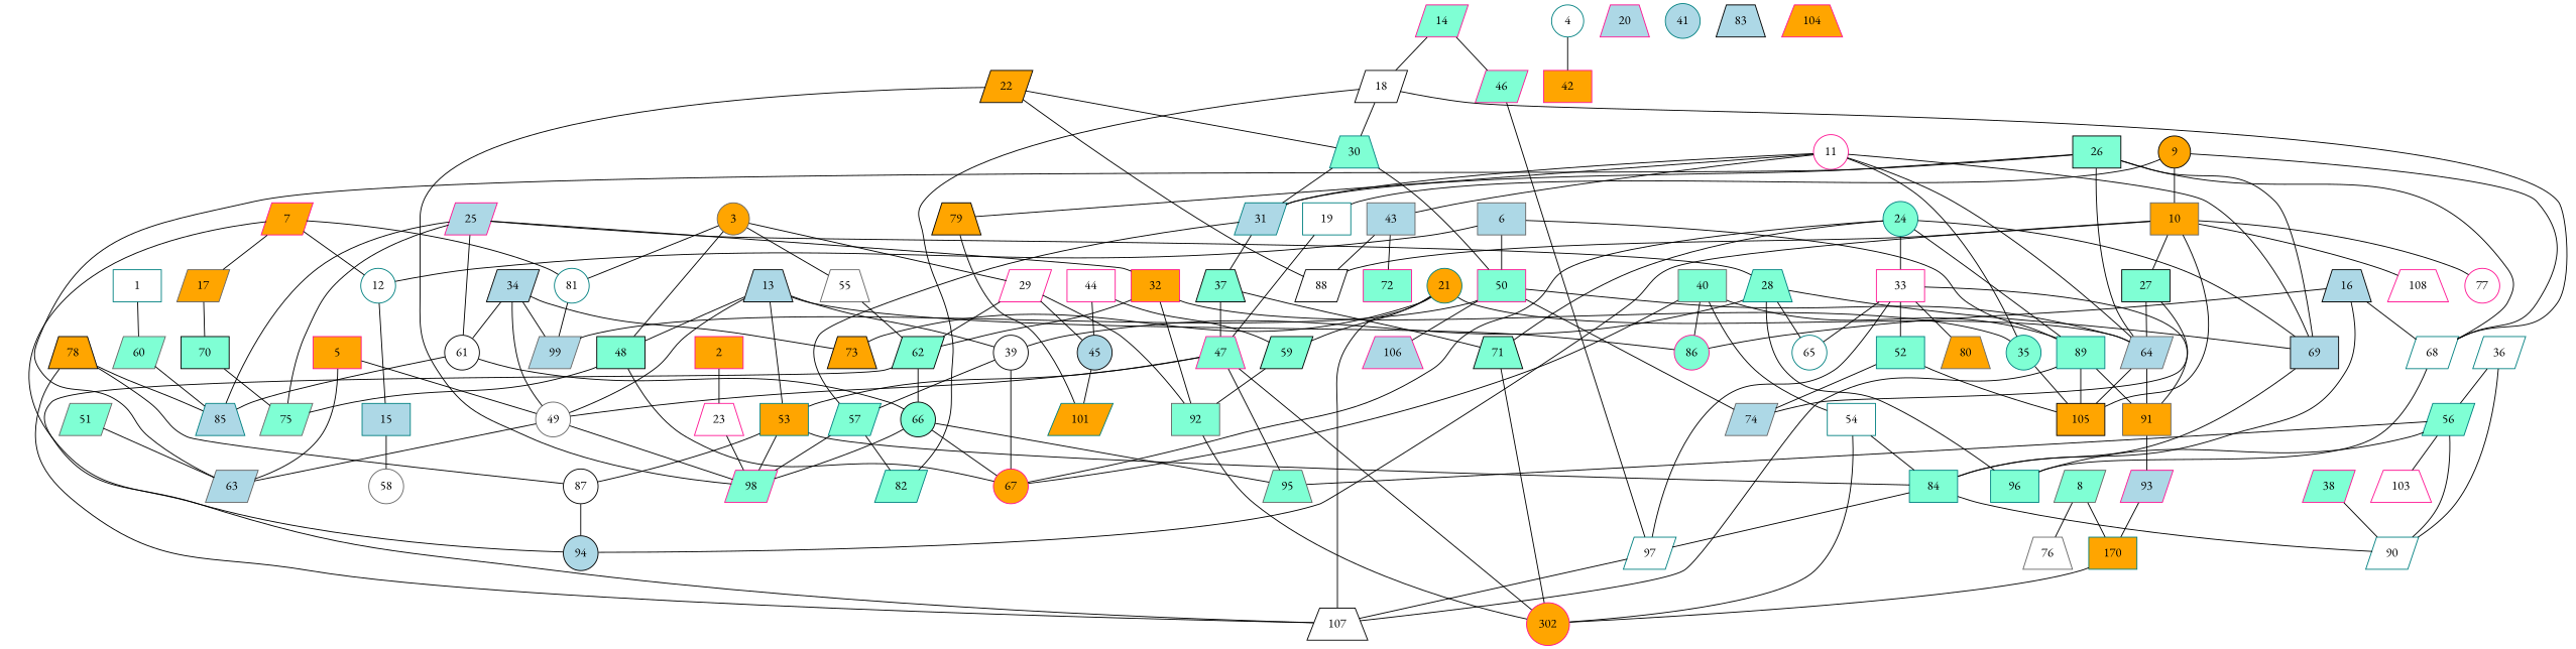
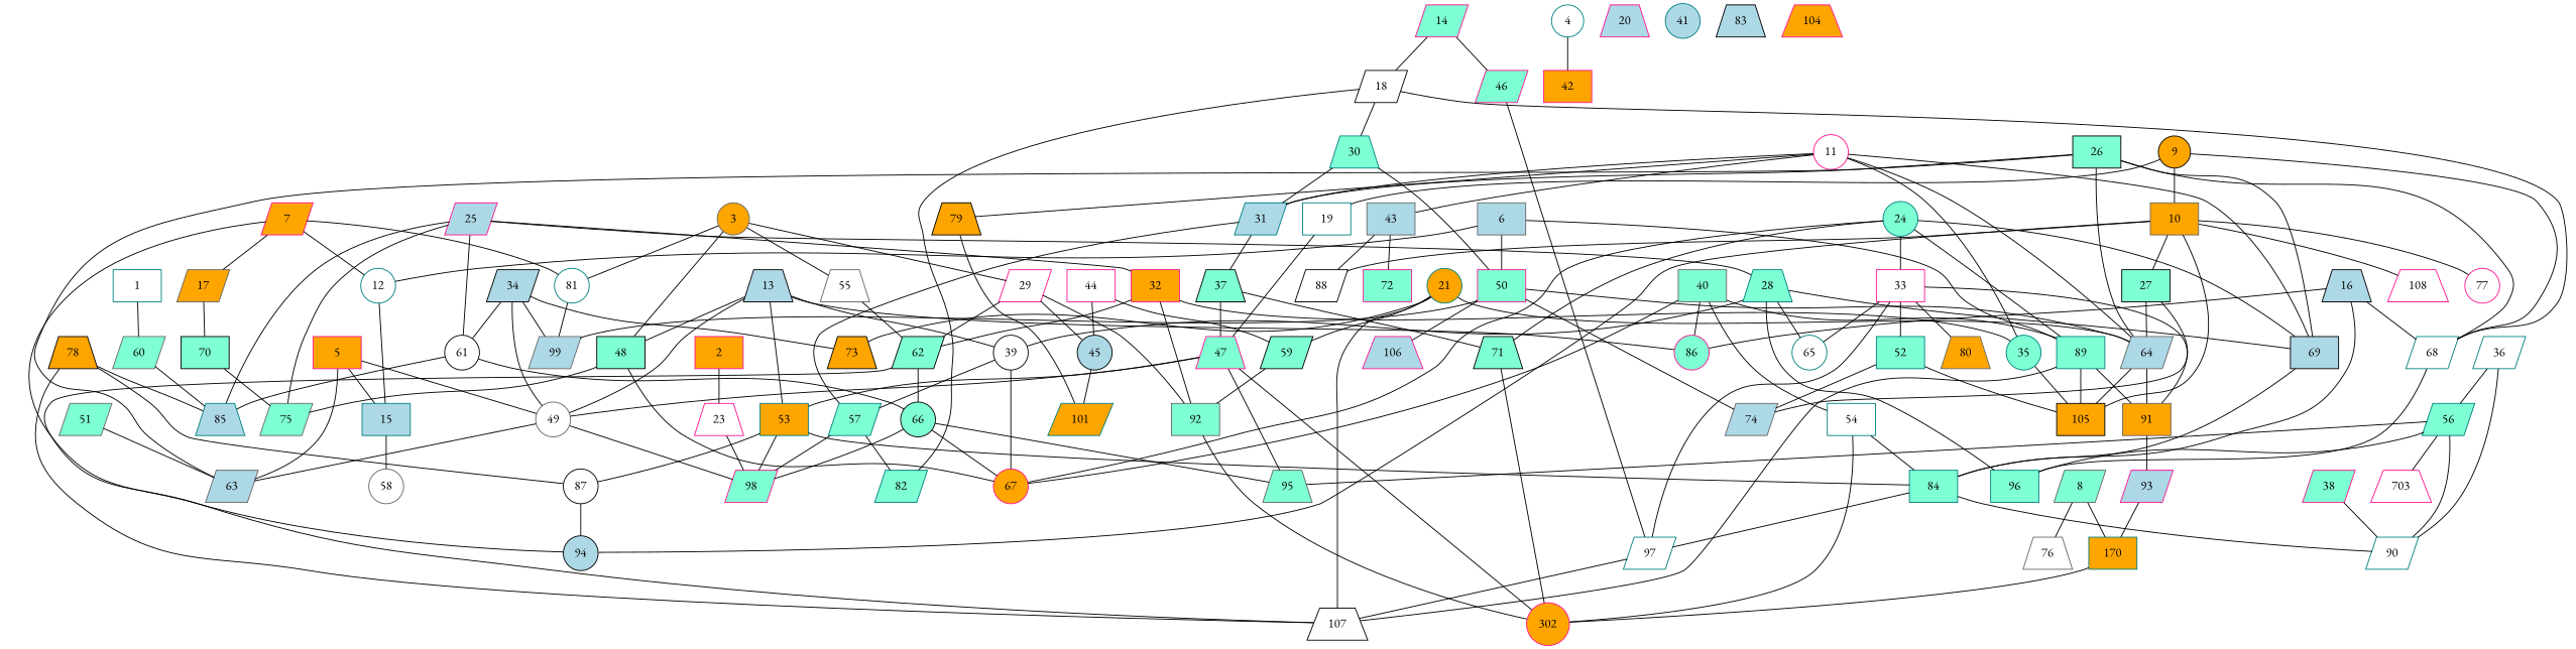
  graph {
    fontname="EB Garamond"
    node [color=teal fillcolor=aquamarine fontname="EB Garamond" shape=parallelogram style=filled]
    edge [fontname="EB Garamond"]
    1 [fillcolor=white shape=box]
    60 [color=gray40]
    85 [fillcolor=lightblue shape=trapezium]
    2 [color=deeppink fillcolor=orange shape=box]
    23 [color=deeppink fillcolor=white shape=trapezium]
    98 [color=deeppink]
    3 [color=gray40 fillcolor=orange shape=circle]
    29 [color=deeppink fillcolor=white]
    48 [color=black shape=box]
    55 [color=gray40 fillcolor=white shape=trapezium]
    81 [fillcolor=white shape=circle]
    62 [color=black]
    45 [color=black fillcolor=lightblue shape=circle]
    92 [color=gray40 shape=box]
    67 [color=deeppink fillcolor=orange shape=circle]
    75 [color=gray40]
    99 [color=gray40 fillcolor=lightblue]
    4 [fillcolor=white shape=circle]
    42 [color=deeppink fillcolor=orange shape=box]
    5 [color=deeppink fillcolor=orange shape=box]
    15 [fillcolor=lightblue shape=box]
    49 [color=gray40 fillcolor=white shape=circle]
    63 [color=gray40 fillcolor=lightblue]
    58 [color=gray40 fillcolor=white shape=circle]
    6 [color=gray40 fillcolor=lightblue shape=box]
    12 [fillcolor=white shape=circle]
    50 [color=deeppink shape=box]
    89 [shape=box]
    64 [color=gray40 fillcolor=lightblue]
    74 [color=gray40 fillcolor=lightblue]
    106 [color=deeppink fillcolor=lightblue shape=trapezium]
    105 [color=black fillcolor=orange shape=box]
    107 [color=black fillcolor=white shape=trapezium]
    91 [color=gray40 fillcolor=orange shape=box]
    7 [color=deeppink fillcolor=orange]
    17 [color=gray40 fillcolor=orange]
    94 [color=black fillcolor=lightblue shape=circle]
    70 [color=black shape=box]
    8 [color=gray40]
    76 [color=gray40 fillcolor=white shape=trapezium]
    n41 [fillcolor=orange label=170 shape=box]
    n42 [color=deeppink fillcolor=orange label=302 shape=circle]
    9 [color=black fillcolor=orange shape=circle]
    10 [color=gray40 fillcolor=orange shape=box]
    19 [fillcolor=white shape=box]
    68 [fillcolor=white]
    27 [color=black shape=box]
    77 [color=deeppink fillcolor=white shape=circle]
    88 [color=black fillcolor=white]
    108 [color=deeppink fillcolor=white shape=trapezium]
    47 [color=deeppink shape=trapezium]
    96 [shape=box]
    11 [color=deeppink fillcolor=white shape=circle]
    31 [fillcolor=lightblue]
    35 [shape=circle]
    43 [color=gray40 fillcolor=lightblue shape=box]
    69 [color=black fillcolor=lightblue shape=box]
    79 [color=black fillcolor=orange shape=trapezium]
    37 [color=black shape=trapezium]
    57
    72 [color=deeppink shape=box]
    84 [shape=box]
    101 [fillcolor=orange]
    13 [color=black fillcolor=lightblue shape=trapezium]
    39 [color=black fillcolor=white shape=circle]
    53 [fillcolor=orange shape=box]
    86 [color=deeppink shape=circle]
    87 [color=black fillcolor=white shape=circle]
    14 [color=deeppink]
    18 [color=black fillcolor=white]
    46 [color=deeppink]
    30 [shape=trapezium]
    82
    97 [fillcolor=white]
    16 [color=black fillcolor=lightblue shape=trapezium]
    90 [fillcolor=white]
    95 [color=gray40 shape=trapezium]
    20 [color=deeppink fillcolor=lightblue shape=trapezium]
    21 [fillcolor=orange shape=circle]
    59 [color=black]
    73 [color=black fillcolor=orange shape=trapezium]
-   22 [color=black fillcolor=orange]
    24 [shape=circle]
    33 [color=deeppink fillcolor=white shape=box]
    71 [color=black shape=trapezium]
    65 [fillcolor=white shape=circle]
    52 [shape=box]
    80 [color=gray40 fillcolor=orange shape=trapezium]
    25 [color=deeppink fillcolor=lightblue]
    28 [shape=trapezium]
    32 [color=deeppink fillcolor=orange shape=box]
    61 [color=black fillcolor=white shape=circle]
    66 [color=black shape=circle]
    26 [color=black shape=box]
    93 [color=deeppink fillcolor=lightblue]
    34 [color=black fillcolor=lightblue]
    36 [fillcolor=white]
    56
-   103 [color=deeppink fillcolor=white shape=trapezium]
+   103 [color=deeppink fillcolor=white shape=trapezium label=703]
    38 [color=deeppink]
    40 [color=gray40 shape=box]
    54 [fillcolor=white shape=box]
    41 [fillcolor=lightblue shape=circle]
    44 [color=deeppink fillcolor=white shape=box]
    51 [color=gray40]
    78 [color=black fillcolor=orange shape=trapezium]
    83 [color=black fillcolor=lightblue shape=trapezium]
    104 [color=deeppink fillcolor=orange shape=trapezium]
    1 -- 60
    60 -- 85
    2 -- 23
    23 -- 98
    3 -- 29
    3 -- 48
    3 -- 55
    3 -- 81
    29 -- 62
    29 -- 45
    29 -- 92
    48 -- 67
    48 -- 75
    55 -- 62
    81 -- 99
    62 -- 107
    62 -- 66
    45 -- 101
    92 -- n42
    4 -- 42
+   5 -- 15
    5 -- 49
    5 -- 63
    15 -- 58
    49 -- 98
    49 -- 63
    6 -- 12
    6 -- 50
    6 -- 89
    12 -- 15
    50 -- 99
    50 -- 64
    50 -- 74
    50 -- 106
    89 -- 105
    89 -- 107
    89 -- 91
    64 -- 105
    64 -- 91
    91 -- 93
    7 -- 81
    7 -- 12
    7 -- 17
    7 -- 94
    17 -- 70
    70 -- 75
    8 -- 76
    8 -- n41
    n41 -- n42
    9 -- 10
    9 -- 19
    9 -- 68
    10 -- 105
    10 -- 94
    10 -- 27
    10 -- 77
    10 -- 88
    10 -- 108
    19 -- 47
    68 -- 96
    27 -- 64
    27 -- 74
    47 -- 49
    47 -- n42
    47 -- 53
    47 -- 95
    11 -- 64
    11 -- 31
    11 -- 35
    11 -- 43
    11 -- 69
    11 -- 79
    31 -- 37
    31 -- 57
    35 -- 105
    43 -- 88
    43 -- 72
    69 -- 84
    79 -- 101
    37 -- 47
    37 -- 71
    57 -- 98
    57 -- 82
    84 -- 97
    84 -- 90
    13 -- 48
    13 -- 49
    13 -- 39
    13 -- 53
    13 -- 86
    39 -- 67
    39 -- 57
    53 -- 98
    53 -- 84
    53 -- 87
    87 -- 94
    14 -- 18
    14 -- 46
    18 -- 68
    18 -- 30
    18 -- 82
    46 -- 97
    30 -- 50
    30 -- 31
    97 -- 107
    16 -- 68
    16 -- 84
    16 -- 86
    21 -- 64
    21 -- 107
    21 -- 59
    21 -- 73
    59 -- 92
-   22 -- 98
-   22 -- 88
-   22 -- 30
    24 -- 67
    24 -- 89
    24 -- 69
    24 -- 33
    24 -- 71
    33 -- 91
    33 -- 97
    33 -- 65
    33 -- 52
    33 -- 80
    71 -- n42
    52 -- 74
    52 -- 105
    25 -- 85
    25 -- 75
    25 -- 28
    25 -- 32
    25 -- 61
    28 -- 96
    28 -- 69
    28 -- 39
    28 -- 65
    32 -- 62
    32 -- 92
    32 -- 35
    61 -- 85
    61 -- 66
    66 -- 98
    66 -- 67
    66 -- 95
    26 -- 63
    26 -- 64
    26 -- 68
    26 -- 31
    26 -- 69
    93 -- n41
    34 -- 99
    34 -- 49
    34 -- 73
    34 -- 61
    36 -- 90
    36 -- 56
    56 -- 96
    56 -- 90
    56 -- 95
    56 -- 103
    38 -- 90
    40 -- 67
    40 -- 89
    40 -- 86
    40 -- 54
    54 -- n42
    54 -- 84
    44 -- 45
    44 -- 59
    51 -- 63
    78 -- 85
    78 -- 107
    78 -- 87
  }
